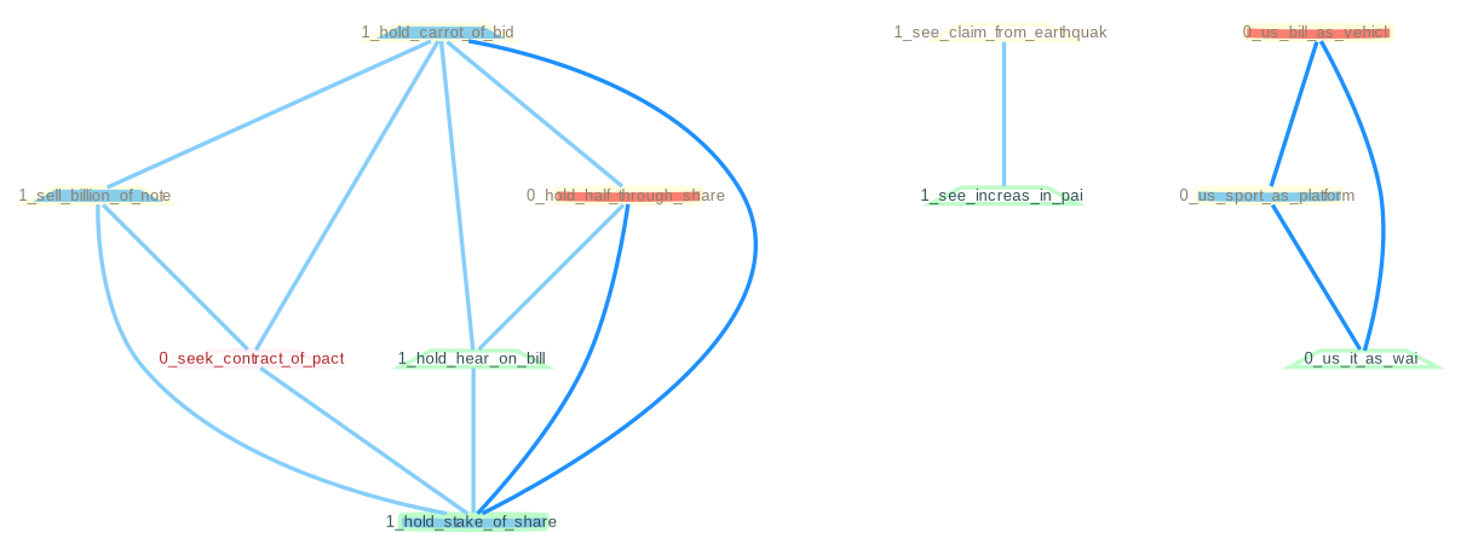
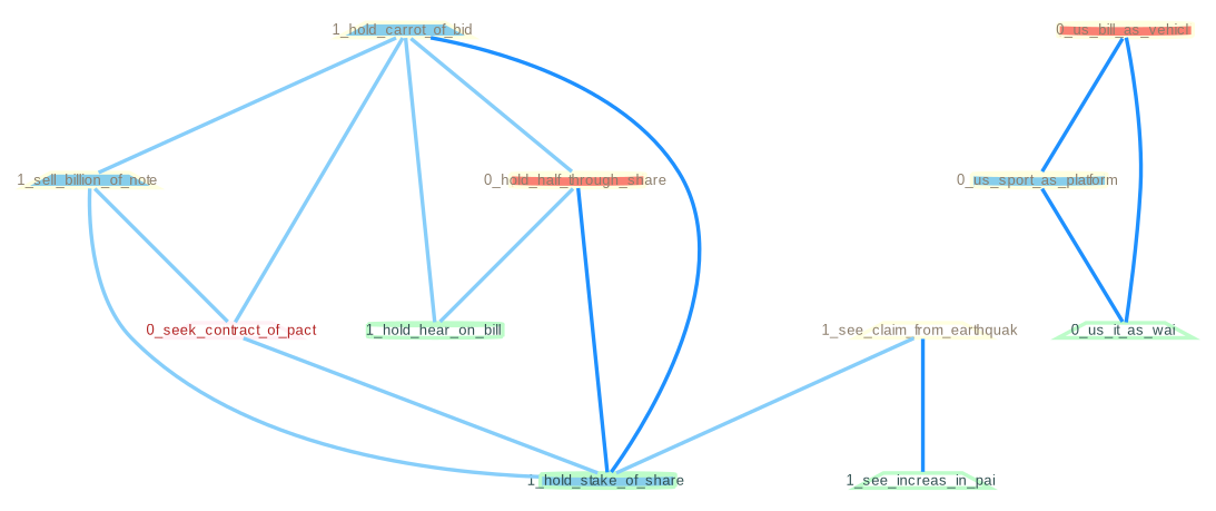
  graph {
    fontname="Liberation Sans"
    node [color="#ffffe0" fillcolor=white fixedsize=true fontcolor="#8b7d6b" fontname="Liberation Sans" fontsize=4 shape=trapezium style=filled]
    edge [color="#87cefa" fontname="Liberation Sans" w=1]
    "1_hold_carrot_of_bid " [fillcolor=skyblue height=.06 width=.5]
    "1_see_claim_from_earthquak " [height=.06 width=.5]
    "1_sell_billion_of_note " [fillcolor=skyblue height=.06 width=.5]
    "0_hold_half_through_share " [fillcolor=salmon height=.06 shape=cylinder width=.5]
    "0_us_bill_as_vehicl " [fillcolor=salmon height=.06 shape=cylinder width=.5]
    "0_us_sport_as_platform " [fillcolor=skyblue height=.06 shape=cylinder width=.5]
    "0_seek_contract_of_pact " [color="#fff0f5" fontcolor="#b22222" height=.06 width=.5]
-   "1_hold_hear_on_bill " [color="#BDFCC9" fontcolor="#2f4f4f" height=.06 width=.5]
+   "1_hold_hear_on_bill " [color="#BDFCC9" fontcolor="#2f4f4f" height=.06 shape=cylinder width=.5]
    "1_hold_stake_of_share " [color="#BDFCC9" fillcolor=skyblue fontcolor="#2f4f4f" height=.06 shape=cylinder width=.5]
    "1_see_increas_in_pai " [color="#BDFCC9" fontcolor="#2f4f4f" height=.06 width=.5]
    "0_us_it_as_wai " [color="#BDFCC9" fontcolor="#2f4f4f" height=.06 width=.5]
    subgraph sub_1 {
      "1_hold_carrot_of_bid "
      "1_see_claim_from_earthquak "
      "1_sell_billion_of_note "
      "0_hold_half_through_share "
      "0_us_bill_as_vehicl "
      "0_us_sport_as_platform "
    }
    subgraph sub_2 {
      "0_seek_contract_of_pact "
    }
    "1_hold_carrot_of_bid " -- "1_sell_billion_of_note "
    "1_hold_carrot_of_bid " -- "0_hold_half_through_share "
    "1_hold_carrot_of_bid " -- "0_seek_contract_of_pact "
    "1_hold_carrot_of_bid " -- "1_hold_hear_on_bill "
    "1_hold_carrot_of_bid " -- "1_hold_stake_of_share " [color="#1e90ff" w=2]
-   "1_see_claim_from_earthquak " -- "1_see_increas_in_pai "
+   "1_see_claim_from_earthquak " -- "1_see_increas_in_pai " [color="#1e90ff"]
    "1_sell_billion_of_note " -- "0_seek_contract_of_pact "
    "1_sell_billion_of_note " -- "1_hold_stake_of_share "
    "0_hold_half_through_share " -- "1_hold_hear_on_bill "
    "0_hold_half_through_share " -- "1_hold_stake_of_share " [color="#1e90ff" w=2]
    "0_us_bill_as_vehicl " -- "0_us_sport_as_platform " [color="#1e90ff" w=2]
    "0_us_bill_as_vehicl " -- "0_us_it_as_wai " [color="#1e90ff" w=2]
    "0_us_sport_as_platform " -- "0_us_it_as_wai " [color="#1e90ff" w=2]
    "0_seek_contract_of_pact " -- "1_hold_stake_of_share "
-   "1_hold_hear_on_bill " -- "1_hold_stake_of_share "
+   "1_see_claim_from_earthquak " -- "1_hold_stake_of_share "
  }
